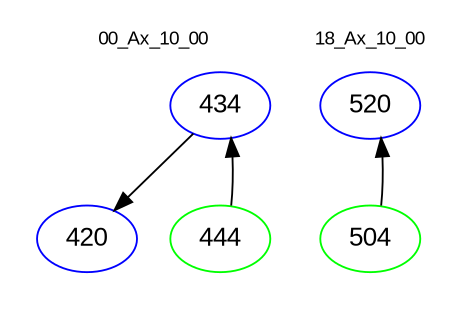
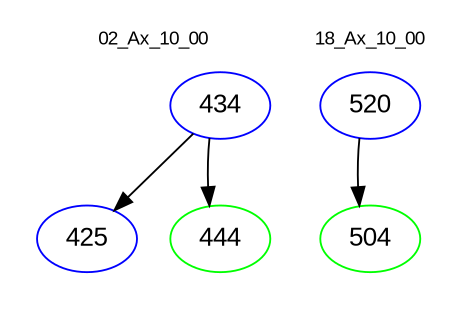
  digraph {
    fontname="Liberation Sans"
    node [color=blue fontname="Liberation Sans"]
    edge [color=black fontname="Liberation Sans"]
    n1 [label=434]
-   n2 [label=420]
+   n2 [label=425]
    n3 [color=green label=444]
    n4 [label=520]
    n5 [color=green label=504]
    subgraph cluster_1 {
      color=white
      fontsize=10
-     label="00_Ax_10_00"
+     label="02_Ax_10_00"
      n1
      n2
      n3
    }
    subgraph cluster_2 {
      color=white
      fontsize=10
      label="18_Ax_10_00"
      n4
      n5
    }
    n1 -> n2
-   n3 -> n1
-   n5 -> n4
+   n1 -> n3
+   n4 -> n5
  }
